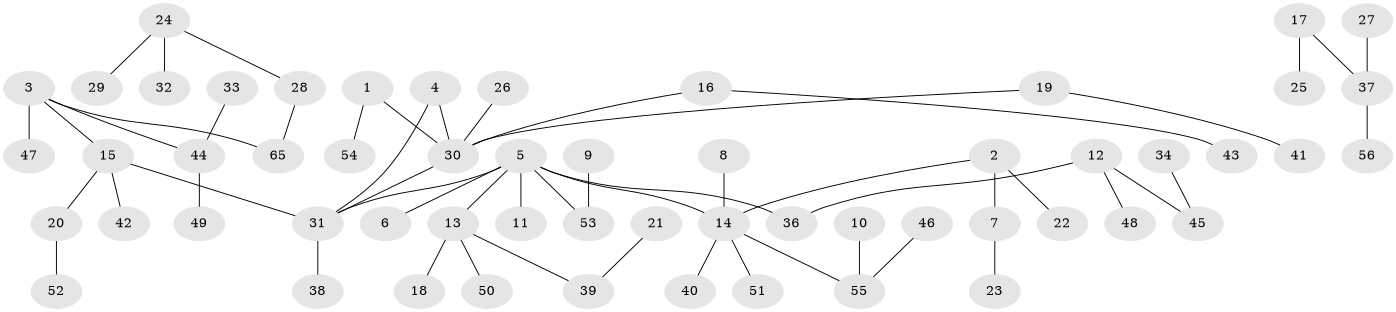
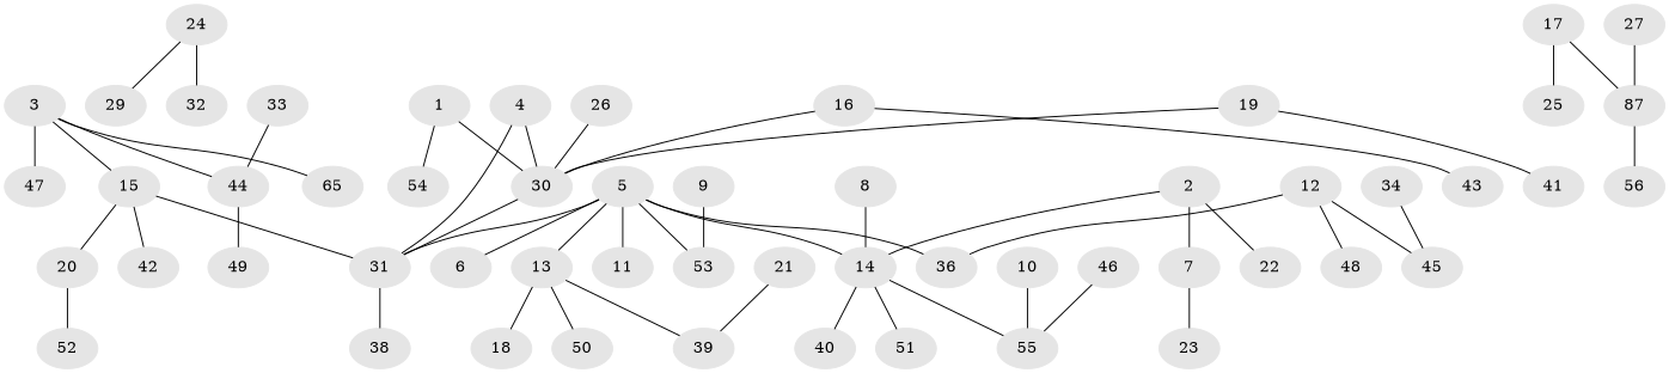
  graph {
    node [color=gray90 style=filled]
    edge [weight=1.0]
    1
    30
    54
    31
    2
    7
    14
    22
    23
    55
    40
    51
    3
    15
    n15 [label=65]
    44
    47
    20
    42
    49
    4
    38
    5
    6
    11
    13
    36
    53
    18
    39
    50
    8
    9
    10
    12
    45
    48
    52
    16
    43
    17
    25
-   37
+   37 [label=87]
    56
    19
    41
    21
    24
-   28
    29
    32
    26
    27
    33
    34
    46
    1 -- 30
    1 -- 54
    30 -- 31
    31 -- 38
    2 -- 7
    2 -- 14
    2 -- 22
    7 -- 23
    14 -- 55
    14 -- 40
    14 -- 51
    3 -- 15
    3 -- n15
    3 -- 44
    3 -- 47
    15 -- 31
    15 -- 20
    15 -- 42
    44 -- 49
    20 -- 52
    4 -- 30
    4 -- 31
    5 -- 31
    5 -- 14
    5 -- 6
    5 -- 11
    5 -- 13
    5 -- 36
    5 -- 53
    13 -- 18
    13 -- 39
    13 -- 50
    8 -- 14
    9 -- 53
    10 -- 55
    12 -- 36
    12 -- 45
    12 -- 48
    16 -- 30
    16 -- 43
    17 -- 25
    17 -- 37
    37 -- 56
    19 -- 30
    19 -- 41
    21 -- 39
-   24 -- 28
    24 -- 29
    24 -- 32
-   28 -- n15
    26 -- 30
    27 -- 37
    33 -- 44
    34 -- 45
    46 -- 55
  }
